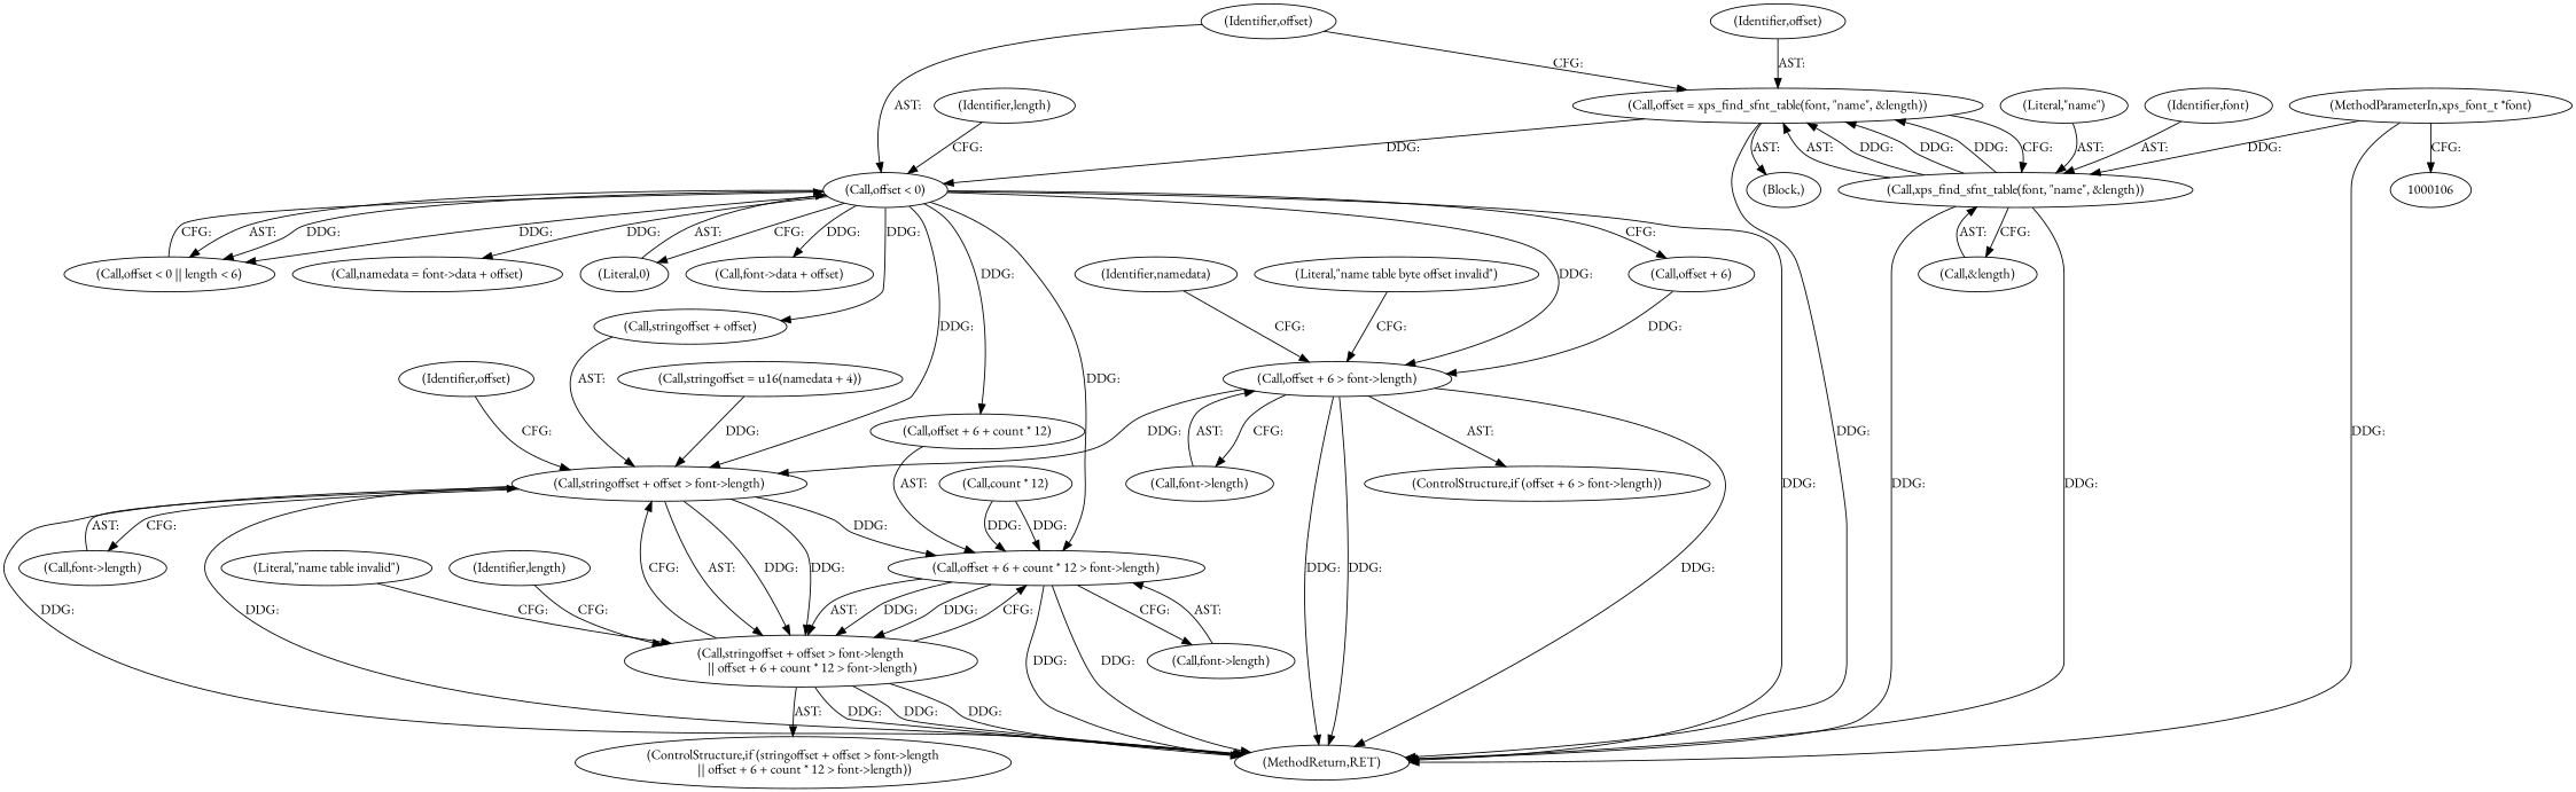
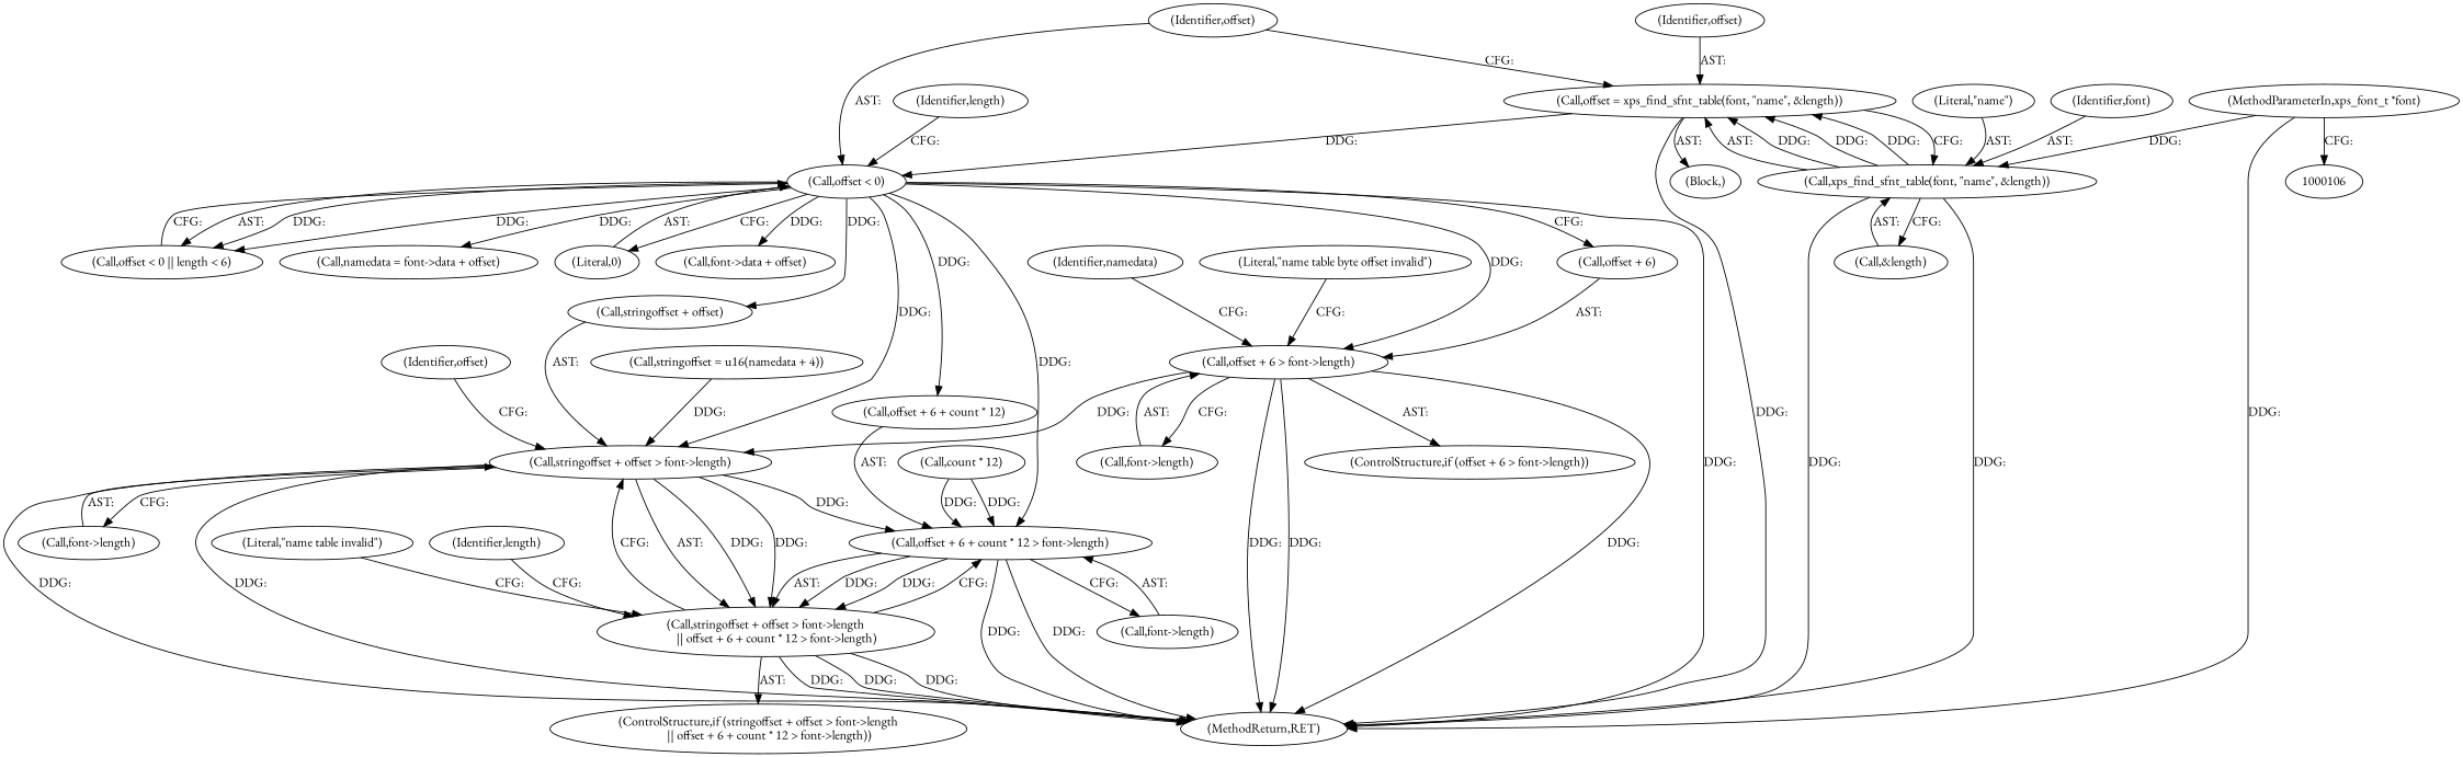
  digraph {
    fontname="EB Garamond"
    node [fontname="EB Garamond"]
    edge [fontname="EB Garamond"]
    n1 [label="(Call,offset + 6 > font->length)"]
    n2 [label="(Call,stringoffset + offset > font->length)"]
    n3 [label="(Call,font->length)"]
    n4 [label="(ControlStructure,if (offset + 6 > font->length))"]
    n5 [label="(MethodReturn,RET)"]
    n6 [label="(Call,offset + 6 + count * 12 > font->length)"]
    n7 [label="(Call,stringoffset + offset > font->length\n        || offset + 6 + count * 12 > font->length)"]
    n8 [label="(Call,font->length)"]
    n9 [label="(Call,offset < 0)"]
    n10 [label="(Call,namedata = font->data + offset)"]
    n11 [label="(Call,offset + 6)"]
    n12 [label="(Literal,0)"]
    n13 [label="(Call,font->data + offset)"]
    n14 [label="(Call,stringoffset + offset)"]
    n15 [label="(Call,offset + 6 + count * 12)"]
    n16 [label="(Call,offset < 0 || length < 6)"]
    n17 [label="(Call,font->length)"]
    n18 [label="(Call,offset = xps_find_sfnt_table(font, \"name\", &length))"]
    n19 [label="(Call,xps_find_sfnt_table(font, \"name\", &length))"]
    n20 [label="(Block,)"]
    n21 [label="(Call,&length)"]
    n22 [label="(MethodParameterIn,xps_font_t *font)"]
    1000106
    n24 [label="(ControlStructure,if (stringoffset + offset > font->length\n        || offset + 6 + count * 12 > font->length))"]
    n25 [label="(Literal,\"name table invalid\")"]
    n26 [label="(Identifier,length)"]
    n27 [label="(Identifier,length)"]
    n28 [label="(Identifier,namedata)"]
    n29 [label="(Call,count * 12)"]
    n30 [label="(Literal,\"name table byte offset invalid\")"]
    n31 [label="(Literal,\"name\")"]
    n32 [label="(Identifier,offset)"]
    n33 [label="(Call,stringoffset = u16(namedata + 4))"]
    n34 [label="(Identifier,font)"]
    n35 [label="(Identifier,offset)"]
    n36 [label="(Identifier,offset)"]
    n1 -> n2 [label="DDG: "]
    n1 -> n3 [label="CFG: "]
    n1 -> n4 [label="AST: "]
    n1 -> n5 [label="DDG: "]
    n1 -> n5 [label="DDG: "]
    n1 -> n5 [label="DDG: "]
    n2 -> n5 [label="DDG: "]
    n2 -> n5 [label="DDG: "]
    n2 -> n6 [label="DDG: "]
    n2 -> n7 [label="AST: "]
    n2 -> n7 [label="DDG: "]
    n2 -> n7 [label="DDG: "]
    n2 -> n8 [label="CFG: "]
    n3 -> n1 [label="AST: "]
    n6 -> n5 [label="DDG: "]
    n6 -> n5 [label="DDG: "]
    n6 -> n7 [label="AST: "]
    n6 -> n7 [label="DDG: "]
    n6 -> n7 [label="DDG: "]
    n6 -> n17 [label="CFG: "]
    n7 -> n2 [label="CFG: "]
    n7 -> n5 [label="DDG: "]
    n7 -> n5 [label="DDG: "]
    n7 -> n5 [label="DDG: "]
    n7 -> n6 [label="CFG: "]
    n7 -> n24 [label="AST: "]
    n8 -> n2 [label="AST: "]
    n9 -> n1 [label="DDG: "]
    n9 -> n2 [label="DDG: "]
    n9 -> n5 [label="DDG: "]
    n9 -> n6 [label="DDG: "]
    n9 -> n10 [label="DDG: "]
    n9 -> n11 [label="CFG: "]
    n9 -> n12 [label="CFG: "]
    n9 -> n13 [label="DDG: "]
    n9 -> n14 [label="DDG: "]
    n9 -> n15 [label="DDG: "]
    n9 -> n16 [label="AST: "]
    n9 -> n16 [label="DDG: "]
    n9 -> n16 [label="DDG: "]
-   n11 -> n1 [label="DDG: "]
+   n11 -> n1 [label="AST: "]
    n12 -> n9 [label="AST: "]
    n14 -> n2 [label="AST: "]
    n15 -> n6 [label="AST: "]
    n16 -> n9 [label="CFG: "]
    n17 -> n6 [label="AST: "]
    n18 -> n5 [label="DDG: "]
    n18 -> n9 [label="DDG: "]
    n18 -> n19 [label="CFG: "]
    n18 -> n20 [label="AST: "]
    n19 -> n5 [label="DDG: "]
    n19 -> n5 [label="DDG: "]
    n19 -> n18 [label="AST: "]
    n19 -> n18 [label="DDG: "]
    n19 -> n18 [label="DDG: "]
    n19 -> n18 [label="DDG: "]
    n19 -> n21 [label="CFG: "]
    n21 -> n19 [label="AST: "]
    n22 -> n5 [label="DDG: "]
    n22 -> n19 [label="DDG: "]
    n22 -> 1000106 [label="CFG: "]
    n25 -> n7 [label="CFG: "]
    n26 -> n9 [label="CFG: "]
    n27 -> n7 [label="CFG: "]
    n28 -> n1 [label="CFG: "]
    n29 -> n6 [label="DDG: "]
    n29 -> n6 [label="DDG: "]
    n30 -> n1 [label="CFG: "]
    n31 -> n19 [label="AST: "]
    n32 -> n18 [label="AST: "]
    n33 -> n2 [label="DDG: "]
    n34 -> n19 [label="AST: "]
    n35 -> n2 [label="CFG: "]
    n36 -> n9 [label="AST: "]
    n36 -> n18 [label="CFG: "]
  }
